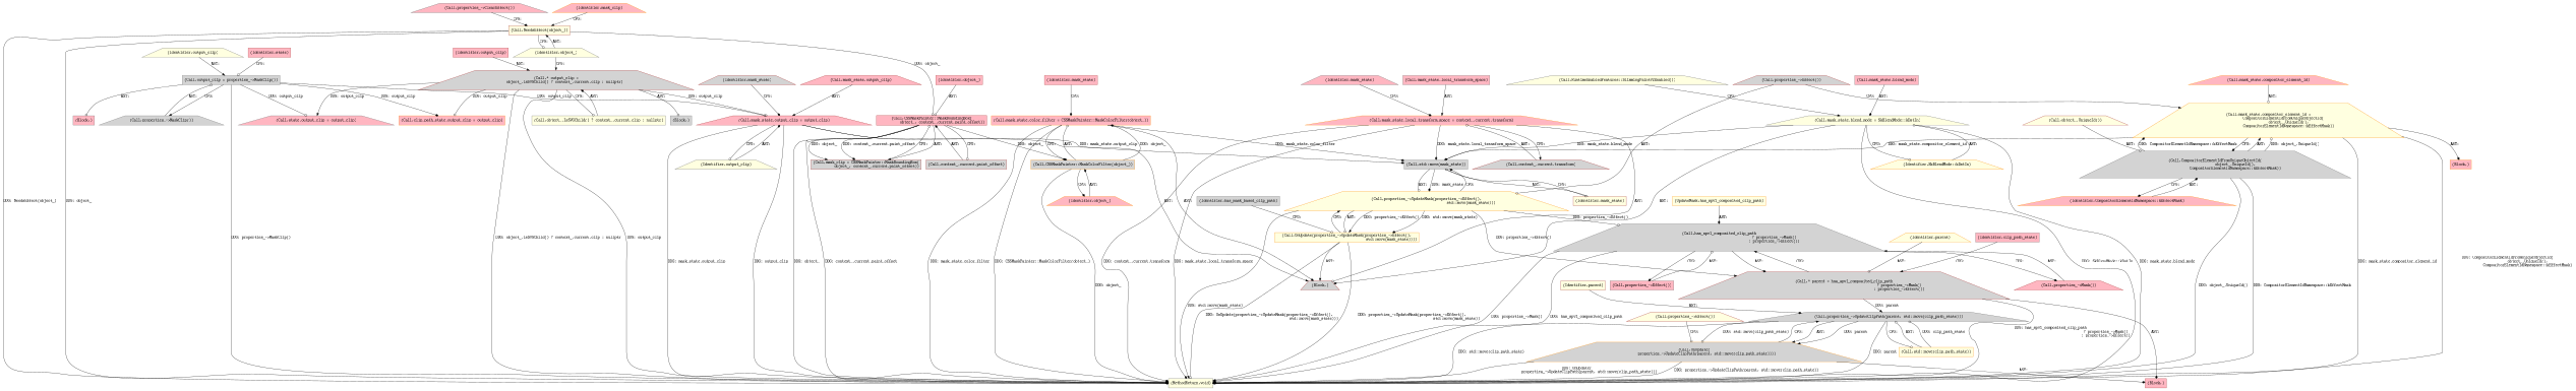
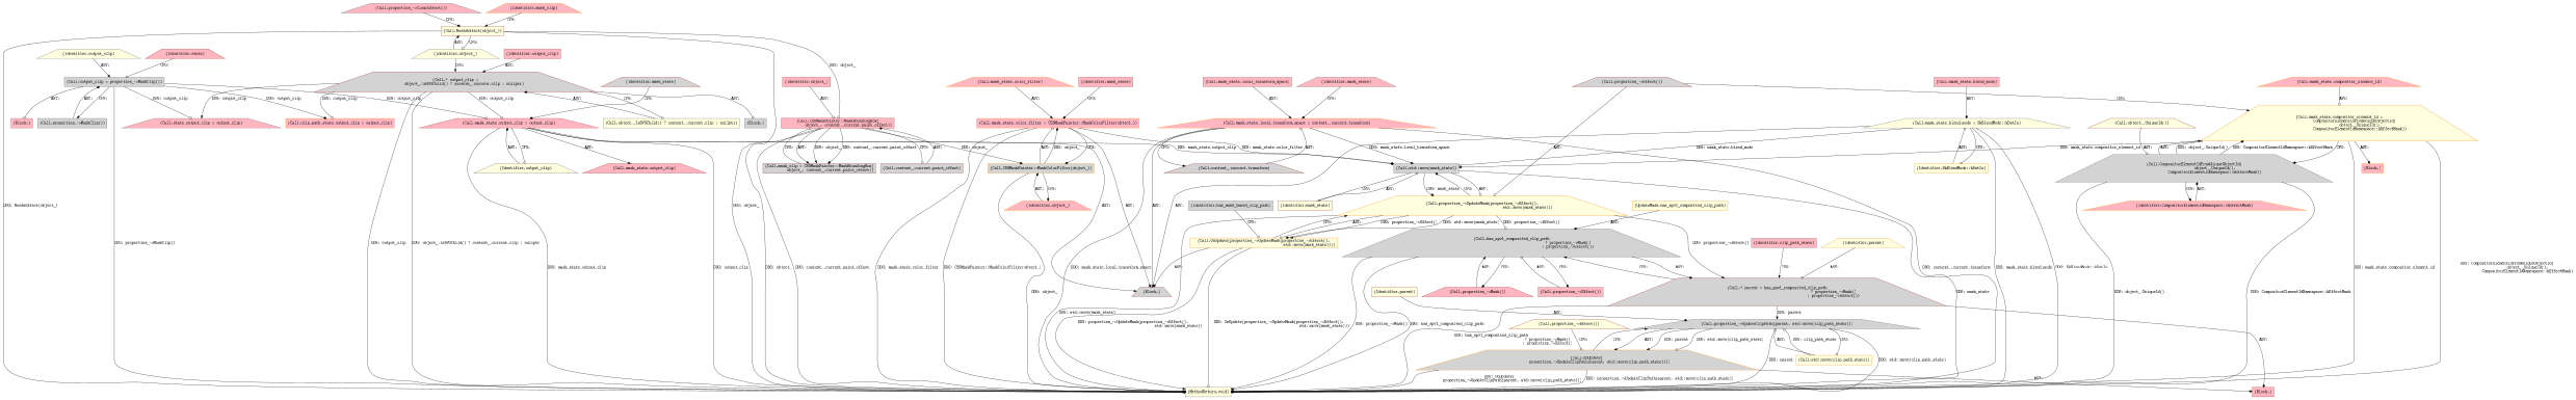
  digraph {
    fontname="Courier Prime"
    node [color=gray40 fillcolor=lightpink fontname="Courier Prime" shape=trapezium style=filled]
    edge [arrowhead=odot fontname="Courier Prime"]
    n1 [fillcolor=lightgrey label="(Call,std::move(mask_state))" shape=box]
    n2 [color=darkorange fillcolor=lightyellow label="(Call,properties_->UpdateMask(properties_->Effect(),\n                                          std::move(mask_state)))"]
    n3 [fillcolor=lightyellow label="(MethodReturn,void)" shape=box]
    n4 [color=brown fillcolor=lightyellow label="(Identifier,mask_state)" shape=box]
    n5 [color=darkorange fillcolor=lightyellow label="(Call,OnUpdate(properties_->UpdateMask(properties_->Effect(),\n                                          std::move(mask_state))))" shape=box]
    n6 [color=brown fillcolor=lightgrey label="(Call,* parent = has_spv1_composited_clip_path\n                                                    ? properties_->Mask()\n                                                    : properties_->Effect())"]
    n7 [fillcolor=lightgrey label="(Call,has_spv1_composited_clip_path\n                                                    ? properties_->Mask()\n                                                    : properties_->Effect())"]
    n8 [color=darkorange label="(Call,mask_state.color_filter = CSSMaskPainter::MaskColorFilter(object_))" shape=box]
    n9 [color=darkorange fillcolor=lightgrey label="(Call,CSSMaskPainter::MaskColorFilter(object_))" shape=box]
    n10 [color=brown fillcolor=lightgrey label="(Block,)"]
    n11 [color=darkorange label="(Identifier,object_)"]
    n12 [color=brown label="(Call,CSSMaskPainter::MaskBoundingBox(\n          object_, context_.current.paint_offset))" shape=box]
    n13 [color=brown fillcolor=lightgrey label="(Call,context_.current.paint_offset)" shape=box]
    n14 [color=brown fillcolor=lightgrey label="(Call,mask_clip = CSSMaskPainter::MaskBoundingBox(\n          object_, context_.current.paint_offset))" shape=box]
    n15 [color=brown fillcolor=lightyellow label="(Call,NeedsEffect(object_))" shape=box]
    n16 [fillcolor=lightyellow label="(Identifier,object_)"]
    n17 [color=brown fillcolor=lightgrey label="(Call,* output_clip =\n        object_.IsSVGChild() ? context_.current.clip : nullptr)"]
    n18 [color=darkorange label="(Call,mask_state.local_transform_space = context_.current.transform)"]
    n19 [color=brown fillcolor=lightgrey label="(Call,context_.current.transform)"]
    n20 [color=brown label="(Call,mask_state.output_clip = output_clip)"]
    n21 [fillcolor=lightyellow label="(Identifier,output_clip)"]
    n22 [fillcolor=lightgrey label="(Call,output_clip = properties_->MaskClip())" shape=box]
    n23 [label="(Call,state.output_clip = output_clip)"]
    n24 [label="(Block,)" shape=box]
    n25 [color=darkorange label="(Call,clip_path_state.output_clip = output_clip)" shape=box]
-   n26 [fillcolor=lightgrey label="(Call,properties_->MaskClip())"]
+   n26 [fillcolor=lightgrey label="(Call,properties_->MaskClip())" shape=box]
    n27 [fillcolor=lightyellow label="(Call,object_.IsSVGChild() ? context_.current.clip : nullptr)" shape=box]
    n28 [fillcolor=lightgrey label="(Block,)" shape=box]
    n29 [color=darkorange fillcolor=lightyellow label="(Call,mask_state.compositor_element_id =\n              CompositorElementIdFromUniqueObjectId(\n                   object_.UniqueId(),\n                   CompositorElementIdNamespace::kEffectMask))"]
    n30 [fillcolor=lightgrey label="(Call,CompositorElementIdFromUniqueObjectId(\n                   object_.UniqueId(),\n                   CompositorElementIdNamespace::kEffectMask))"]
    n31 [color=darkorange label="(Block,)" shape=box]
    n32 [color=darkorange label="(Identifier,CompositorElementIdNamespace::kEffectMask)"]
    n33 [fillcolor=lightyellow label="(Call,mask_state.blend_mode = SkBlendMode::kDstIn)"]
-   n34 [color=darkorange fillcolor=lightyellow label="(Identifier,SkBlendMode::kDstIn)"]
+   n34 [color=darkorange fillcolor=lightyellow label="(Identifier,SkBlendMode::kDstIn)" shape=box]
    n35 [fillcolor=lightgrey label="(Call,properties_->UpdateClipPath(parent, std::move(clip_path_state)))"]
    n36 [color=brown label="(Block,)" shape=box]
    n37 [color=brown label="(Call,properties_->Mask())"]
    n38 [label="(Call,properties_->Effect())" shape=box]
    n39 [color=darkorange fillcolor=lightgrey label="(Call,OnUpdate(\n            properties_->UpdateClipPath(parent, std::move(clip_path_state))))"]
    n40 [color=darkorange fillcolor=lightyellow label="(Call,std::move(clip_path_state))" shape=box]
-   n41 [color=brown label="(Identifier,state)" shape=box]
+   n41 [color=brown label="(Identifier,state)"]
    n42 [label="(Identifier,clip_path_state)" shape=box]
    n43 [label="(Call,properties_->ClearEffect())"]
    n44 [fillcolor=lightyellow label="(Identifier,output_clip)"]
    n45 [color=brown fillcolor=lightyellow label="(Identifier,parent)" shape=box]
    n46 [label="(Call,mask_state.blend_mode)" shape=box]
    n47 [color=brown fillcolor=lightyellow label="(Call,object_.UniqueId())"]
    n48 [color=brown label="(Identifier,mask_state)" shape=box]
-   n49 [fillcolor=lightyellow label="(Call,RuntimeEnabledFeatures::SlimmingPaintV2Enabled())"]
    n50 [fillcolor=lightgrey label="(Identifier,has_mask_based_clip_path)" shape=box]
    n51 [color=brown fillcolor=lightgrey label="(Identifier,mask_state)"]
    n52 [color=brown label="(Call,mask_state.output_clip)"]
    n53 [color=brown label="(Identifier,object_)" shape=box]
    n54 [color=darkorange label="(Call,mask_state.compositor_element_id)"]
    n55 [label="(Identifier,mask_state)"]
    n56 [color=brown fillcolor=lightgrey label="(Call,properties_->Effect())"]
    n57 [label="(Call,mask_state.local_transform_space)" shape=box]
    n58 [color=darkorange fillcolor=lightyellow label="(UpdateMask,has_spv1_composited_clip_path)" shape=box]
    n59 [color=darkorange fillcolor=lightyellow label="(Identifier,parent)"]
    n60 [color=brown fillcolor=lightyellow label="(Call,properties_->Effect())"]
    n61 [color=brown label="(Identifier,output_clip)" shape=box]
    n62 [color=darkorange label="(Identifier,mask_clip)"]
+   n63 [color=darkorange label="(Call,mask_state.color_filter)"]
    n1 -> n2 [label="AST: "]
    n1 -> n2 [arrowhead=diamond label="DDG: mask_state"]
+   n1 -> n3 [arrowhead=normal label="DDG: mask_state"]
    n1 -> n4 [label="CFG: "]
    n2 -> n1 [arrowhead=diamond label="CFG: "]
    n2 -> n3 [arrowhead=normal label="DDG: std::move(mask_state)"]
    n2 -> n5 [label="AST: "]
    n2 -> n5 [arrowhead=normal label="DDG: properties_->Effect()"]
    n2 -> n5 [arrowhead=diamond label="DDG: std::move(mask_state)"]
    n2 -> n6 [arrowhead=normal label="DDG: properties_->Effect()"]
    n2 -> n7 [label="DDG: properties_->Effect()"]
    n4 -> n1 [label="AST: "]
    n5 -> n2 [arrowhead=normal label="CFG: "]
    n5 -> n3 [label="DDG: OnUpdate(properties_->UpdateMask(properties_->Effect(),\n                                          std::move(mask_state)))"]
    n5 -> n3 [arrowhead=normal label="DDG: properties_->UpdateMask(properties_->Effect(),\n                                          std::move(mask_state))"]
    n5 -> n10 [arrowhead=normal label="AST: "]
    n6 -> n3 [arrowhead=normal label="DDG: has_spv1_composited_clip_path\n                                                    ? properties_->Mask()\n                                                    : properties_->Effect()"]
    n6 -> n7 [arrowhead=normal label="CFG: "]
    n6 -> n35 [arrowhead=normal label="DDG: parent"]
    n6 -> n36 [arrowhead=diamond label="AST: "]
    n7 -> n3 [label="DDG: properties_->Mask()"]
    n7 -> n3 [arrowhead=diamond label="DDG: has_spv1_composited_clip_path"]
    n7 -> n6 [arrowhead=diamond label="AST: "]
    n7 -> n37 [arrowhead=diamond label="CFG: "]
    n7 -> n38 [arrowhead=diamond label="CFG: "]
    n8 -> n1 [arrowhead=diamond label="DDG: mask_state.color_filter"]
    n8 -> n3 [arrowhead=normal label="DDG: mask_state.color_filter"]
    n8 -> n3 [arrowhead=diamond label="DDG: CSSMaskPainter::MaskColorFilter(object_)"]
    n8 -> n9 [arrowhead=diamond label="CFG: "]
    n8 -> n10 [arrowhead=diamond label="AST: "]
    n9 -> n3 [label="DDG: object_"]
    n9 -> n8 [label="AST: "]
    n9 -> n8 [arrowhead=diamond label="DDG: object_"]
    n9 -> n11 [arrowhead=diamond label="CFG: "]
    n11 -> n9 [arrowhead=diamond label="AST: "]
    n12 -> n3 [arrowhead=diamond label="DDG: object_"]
    n12 -> n3 [label="DDG: context_.current.paint_offset"]
    n12 -> n9 [arrowhead=diamond label="DDG: object_"]
    n12 -> n13 [label="CFG: "]
    n12 -> n14 [arrowhead=normal label="AST: "]
    n12 -> n14 [arrowhead=normal label="DDG: object_"]
    n12 -> n14 [arrowhead=diamond label="DDG: context_.current.paint_offset"]
    n13 -> n12 [arrowhead=diamond label="AST: "]
    n14 -> n12 [label="CFG: "]
    n15 -> n3 [label="DDG: NeedsEffect(object_)"]
    n15 -> n3 [label="DDG: object_"]
    n15 -> n12 [label="DDG: object_"]
    n15 -> n16 [label="CFG: "]
    n16 -> n15 [arrowhead=normal label="AST: "]
    n16 -> n17 [arrowhead=normal label="CFG: "]
    n17 -> n3 [label="DDG: object_.IsSVGChild() ? context_.current.clip : nullptr"]
    n17 -> n3 [label="DDG: output_clip"]
    n17 -> n20 [label="DDG: output_clip"]
    n17 -> n23 [arrowhead=normal label="DDG: output_clip"]
    n17 -> n25 [label="DDG: output_clip"]
    n17 -> n27 [label="CFG: "]
    n17 -> n28 [label="AST: "]
    n18 -> n1 [arrowhead=diamond label="DDG: mask_state.local_transform_space"]
    n18 -> n3 [arrowhead=diamond label="DDG: context_.current.transform"]
    n18 -> n3 [arrowhead=diamond label="DDG: mask_state.local_transform_space"]
    n18 -> n10 [label="AST: "]
    n18 -> n19 [arrowhead=normal label="CFG: "]
    n19 -> n18 [label="AST: "]
    n20 -> n1 [arrowhead=diamond label="DDG: mask_state.output_clip"]
    n20 -> n3 [arrowhead=normal label="DDG: output_clip"]
    n20 -> n3 [label="DDG: mask_state.output_clip"]
    n20 -> n10 [arrowhead=normal label="AST: "]
    n20 -> n21 [label="CFG: "]
    n21 -> n20 [arrowhead=diamond label="AST: "]
    n22 -> n3 [arrowhead=diamond label="DDG: properties_->MaskClip()"]
    n22 -> n20 [label="DDG: output_clip"]
    n22 -> n23 [label="DDG: output_clip"]
    n22 -> n24 [label="AST: "]
    n22 -> n25 [arrowhead=diamond label="DDG: output_clip"]
    n22 -> n26 [arrowhead=normal label="CFG: "]
-   n26 -> n22 [label="AST: "]
+   n26 -> n22 [arrowhead=diamond label="AST: "]
    n27 -> n17 [arrowhead=diamond label="AST: "]
    n29 -> n1 [arrowhead=diamond label="DDG: mask_state.compositor_element_id"]
    n29 -> n3 [arrowhead=normal label="DDG: mask_state.compositor_element_id"]
    n29 -> n3 [arrowhead=normal label="DDG: CompositorElementIdFromUniqueObjectId(\n                   object_.UniqueId(),\n                   CompositorElementIdNamespace::kEffectMask)"]
    n29 -> n30 [arrowhead=diamond label="CFG: "]
    n29 -> n31 [arrowhead=diamond label="AST: "]
    n30 -> n3 [arrowhead=diamond label="DDG: object_.UniqueId()"]
    n30 -> n3 [label="DDG: CompositorElementIdNamespace::kEffectMask"]
    n30 -> n29 [arrowhead=normal label="AST: "]
    n30 -> n29 [label="DDG: object_.UniqueId()"]
    n30 -> n29 [arrowhead=diamond label="DDG: CompositorElementIdNamespace::kEffectMask"]
    n30 -> n32 [arrowhead=diamond label="CFG: "]
    n32 -> n30 [arrowhead=diamond label="AST: "]
    n33 -> n1 [label="DDG: mask_state.blend_mode"]
    n33 -> n3 [label="DDG: SkBlendMode::kDstIn"]
    n33 -> n3 [label="DDG: mask_state.blend_mode"]
    n33 -> n10 [arrowhead=diamond label="AST: "]
    n33 -> n34 [label="CFG: "]
    n34 -> n33 [label="AST: "]
    n35 -> n3 [arrowhead=diamond label="DDG: parent"]
    n35 -> n3 [arrowhead=normal label="DDG: std::move(clip_path_state)"]
    n35 -> n39 [arrowhead=normal label="AST: "]
    n35 -> n39 [arrowhead=normal label="DDG: parent"]
    n35 -> n39 [label="DDG: std::move(clip_path_state)"]
    n35 -> n40 [label="CFG: "]
    n37 -> n7 [arrowhead=normal label="AST: "]
    n38 -> n7 [label="AST: "]
    n39 -> n3 [arrowhead=diamond label="DDG: OnUpdate(\n            properties_->UpdateClipPath(parent, std::move(clip_path_state)))"]
    n39 -> n3 [arrowhead=diamond label="DDG: properties_->UpdateClipPath(parent, std::move(clip_path_state))"]
    n39 -> n35 [arrowhead=normal label="CFG: "]
    n39 -> n36 [arrowhead=diamond label="AST: "]
    n40 -> n35 [label="AST: "]
    n40 -> n35 [label="DDG: clip_path_state"]
    n41 -> n22 [label="CFG: "]
    n42 -> n6 [arrowhead=normal label="CFG: "]
    n43 -> n15 [arrowhead=diamond label="CFG: "]
    n44 -> n22 [arrowhead=normal label="AST: "]
    n45 -> n35 [arrowhead=diamond label="AST: "]
    n46 -> n33 [arrowhead=diamond label="AST: "]
    n47 -> n30 [label="AST: "]
    n48 -> n8 [arrowhead=diamond label="CFG: "]
-   n49 -> n33 [arrowhead=normal label="CFG: "]
    n50 -> n5 [label="CFG: "]
    n51 -> n20 [arrowhead=diamond label="CFG: "]
-   n52 -> n20 [arrowhead=normal label="AST: "]
+   n20 -> n52 [arrowhead=normal label="AST: "]
    n53 -> n12 [label="AST: "]
    n54 -> n29 [label="AST: "]
    n55 -> n18 [arrowhead=diamond label="CFG: "]
    n56 -> n2 [label="AST: "]
    n56 -> n29 [arrowhead=normal label="CFG: "]
    n57 -> n18 [arrowhead=normal label="AST: "]
    n58 -> n7 [arrowhead=diamond label="AST: "]
    n59 -> n6 [label="AST: "]
    n60 -> n39 [label="CFG: "]
    n61 -> n17 [arrowhead=normal label="AST: "]
    n62 -> n15 [arrowhead=normal label="CFG: "]
+   n63 -> n8 [arrowhead=normal label="AST: "]
  }
